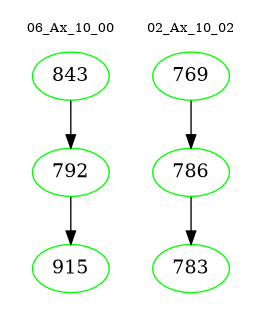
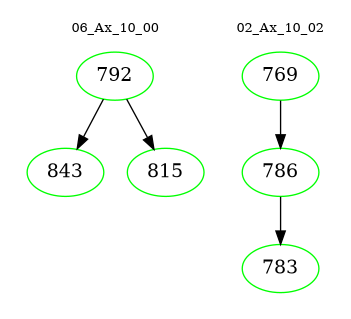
  digraph {
    node [color=green]
    edge [color=black]
    n1 [label=792]
    n2 [label=843]
-   n3 [label=915]
+   n3 [label=815]
    n4 [label=769]
    n5 [label=783]
    n6 [label=786]
    subgraph cluster_1 {
      color=white
      fontsize=10
      label="06_Ax_10_00"
      n1
      n2
      n3
    }
    subgraph cluster_2 {
      color=white
      fontsize=10
      label="02_Ax_10_02"
      n4
      n5
      n6
    }
-   n2 -> n1
+   n1 -> n2
    n1 -> n3
    n4 -> n6
    n6 -> n5
  }
